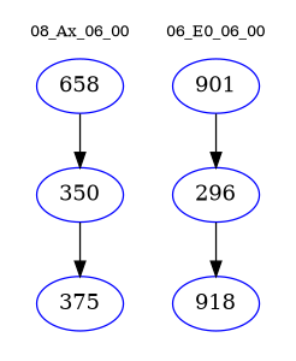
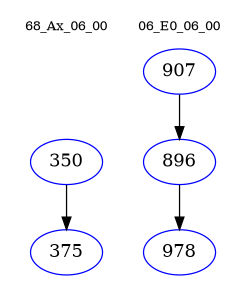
  digraph {
    node [color=blue]
    edge [color=black]
-   n1 [label=658]
    n2 [label=350]
    n3 [label=375]
-   n4 [label=901]
-   n5 [label=296]
-   n6 [label=918]
+   n4 [label=907]
+   n5 [label=896]
+   n6 [label=978]
    subgraph cluster_1 {
      color=white
      fontsize=10
-     label="08_Ax_06_00"
-     n1
+     label="68_Ax_06_00"
      n2
      n3
    }
    subgraph cluster_2 {
      color=white
      fontsize=10
      label="06_E0_06_00"
      n4
      n5
      n6
    }
-   n1 -> n2
    n2 -> n3
    n4 -> n5
    n5 -> n6
  }
